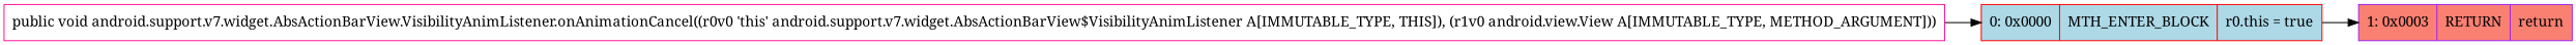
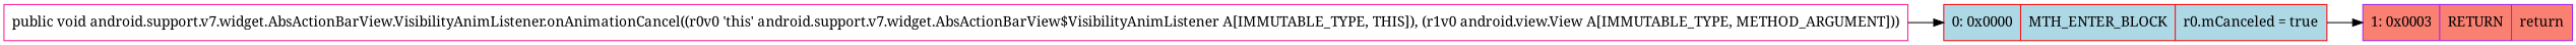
  digraph {
    rankdir=LR
    fontname="Noto Serif"
    node [shape=record style=filled fontname="Noto Serif"]
    edge [fontname="Noto Serif"]
-   n1 [label="{0\:\ 0x0000|MTH_ENTER_BLOCK\l|r0.this = true\l}" fillcolor=lightblue color=red]
+   n1 [label="{0\:\ 0x0000|MTH_ENTER_BLOCK\l|r0.mCanceled = true\l}" fillcolor=lightblue color=red]
    n2 [label="{1\:\ 0x0003|RETURN\l|return\l}" fillcolor=salmon color=purple]
    n3 [label="{public void android.support.v7.widget.AbsActionBarView.VisibilityAnimListener.onAnimationCancel((r0v0 'this' android.support.v7.widget.AbsActionBarView$VisibilityAnimListener A[IMMUTABLE_TYPE, THIS]), (r1v0 android.view.View A[IMMUTABLE_TYPE, METHOD_ARGUMENT])) }" fillcolor=white color=deeppink]
    n1 -> n2
    n3 -> n1
  }
